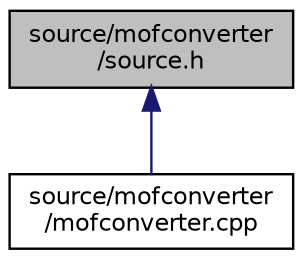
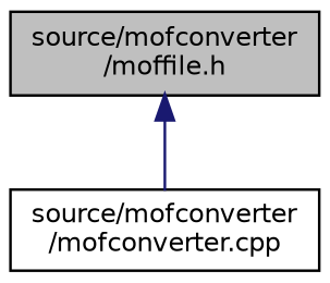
  digraph {
    node [color=black fontname=Helvetica fontsize=10 shape=record style=filled]
-   n1 [fillcolor=grey75 fontcolor=black height=0.2 label="source/mofconverter\l/source.h" width=0.4]
+   n1 [fillcolor=grey75 fontcolor=black height=0.2 label="source/mofconverter\l/moffile.h" width=0.4]
    n2 [fillcolor=white height=0.2 label="source/mofconverter\l/mofconverter.cpp" width=0.4]
    n1 -> n2 [color=midnightblue dir=back fontname=Helvetica fontsize=10 labelfontname=Helvetica labelfontsize=10 style=solid]
  }
